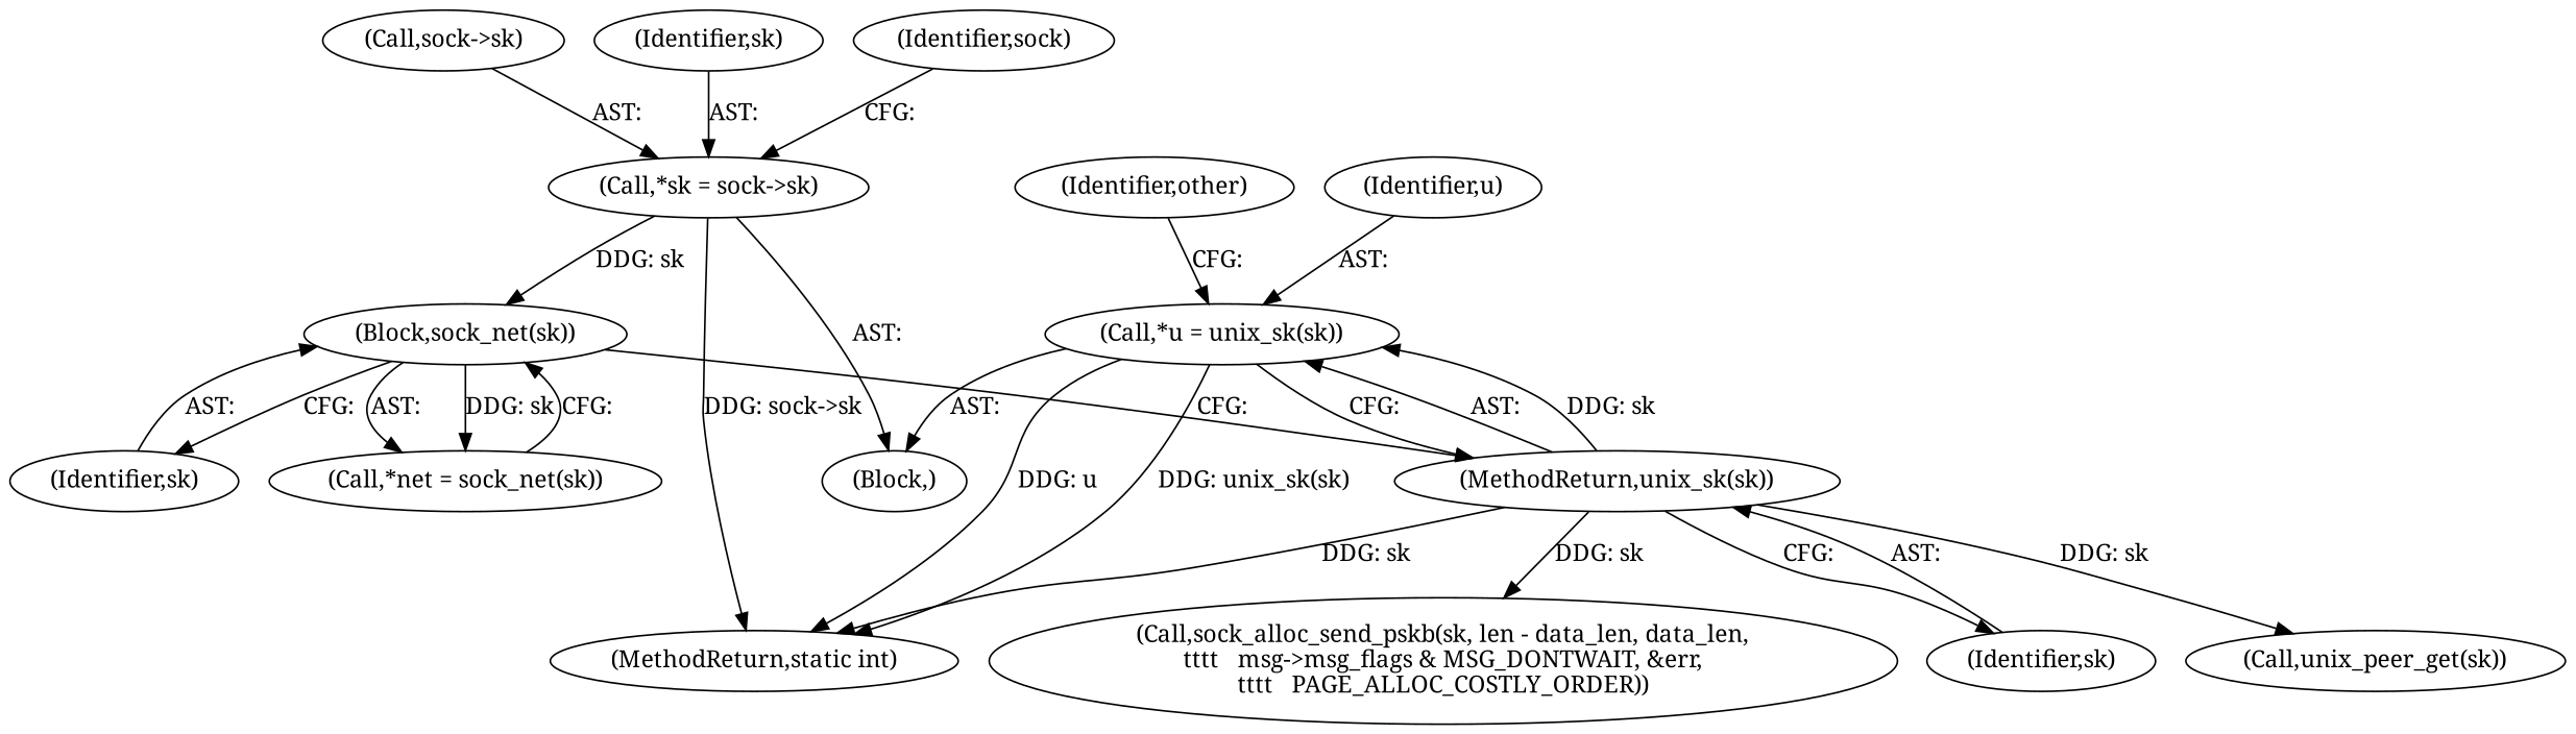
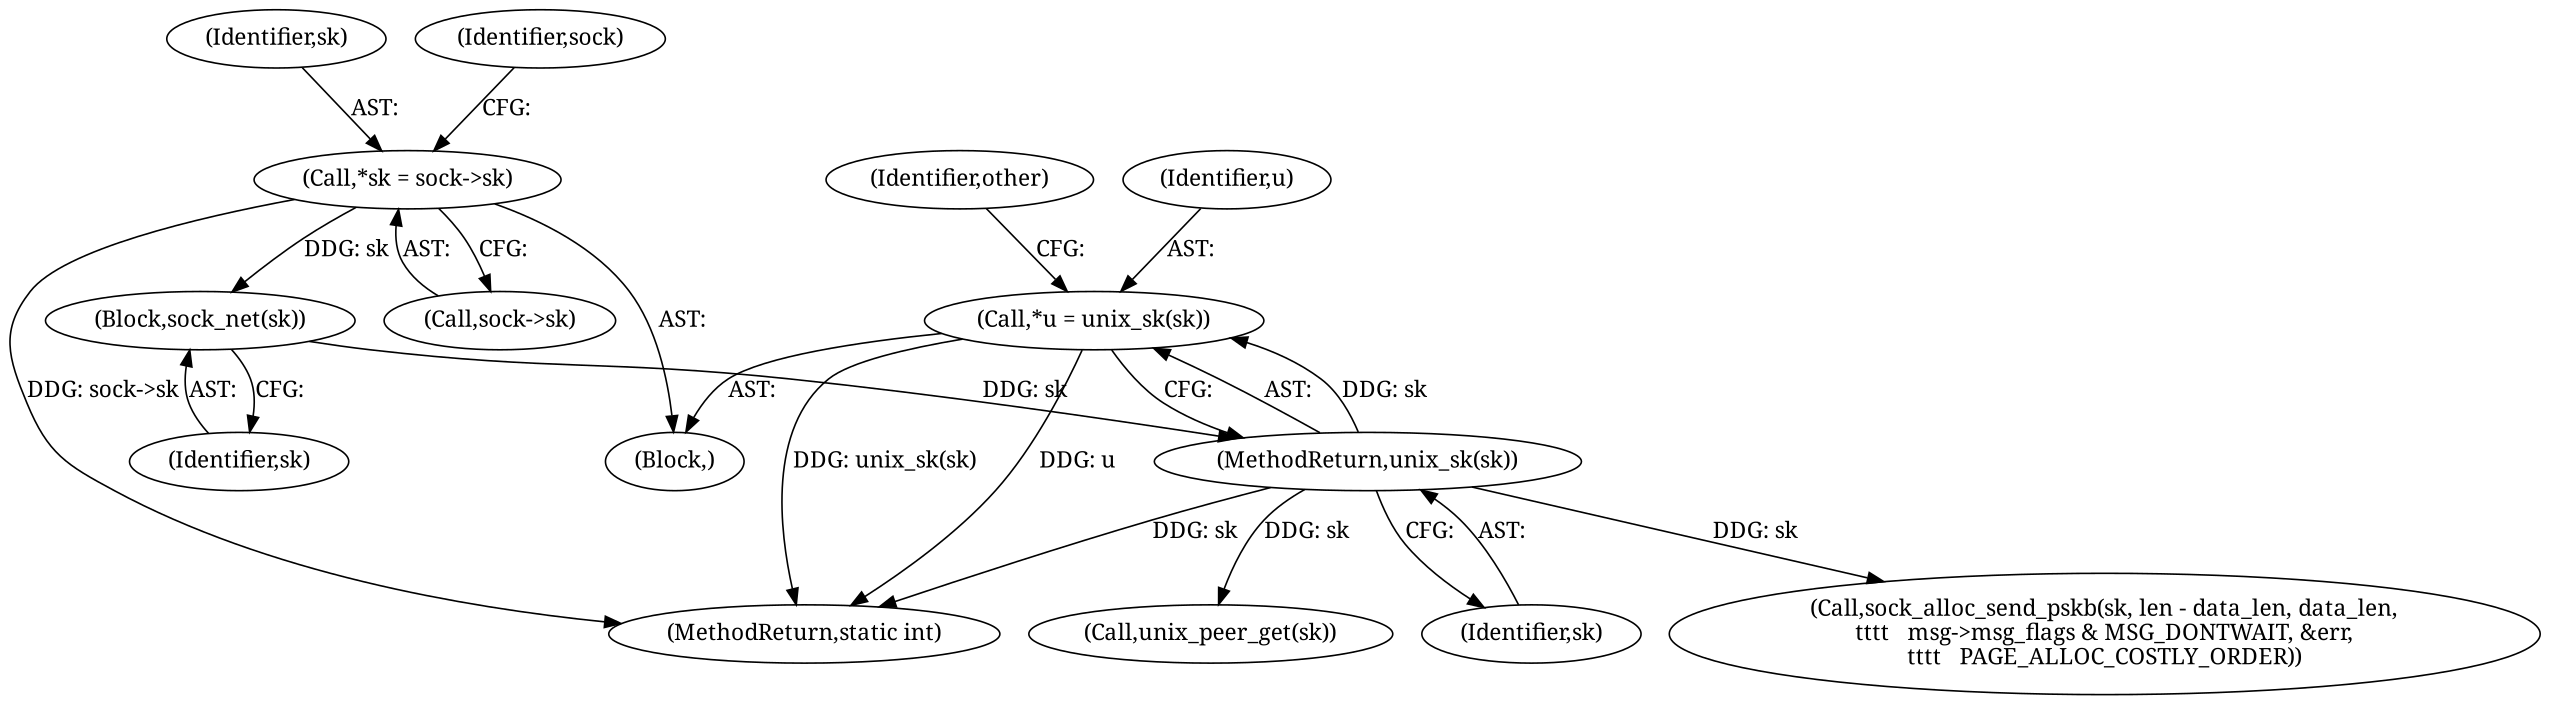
  digraph {
    fontname="Noto Serif"
    node [fontname="Noto Serif"]
    edge [fontname="Noto Serif"]
    n1 [label="(Call,*u = unix_sk(sk))"]
    n2 [label="(MethodReturn,unix_sk(sk))"]
    n3 [label="(MethodReturn,static int)"]
    n4 [label="(Block,)"]
    n5 [label="(Call,sock_alloc_send_pskb(sk, len - data_len, data_len,\n\t\t\t\t   msg->msg_flags & MSG_DONTWAIT, &err,\n\t\t\t\t   PAGE_ALLOC_COSTLY_ORDER))"]
    n6 [label="(Call,unix_peer_get(sk))"]
    n7 [label="(Identifier,sk)"]
    n8 [label="(Block,sock_net(sk))"]
-   n9 [label="(Call,*net = sock_net(sk))"]
    n10 [label="(Identifier,sk)"]
    n11 [label="(Call,*sk = sock->sk)"]
    n12 [label="(Call,sock->sk)"]
    n13 [label="(Identifier,sk)"]
    n14 [label="(Identifier,u)"]
    n15 [label="(Identifier,sock)"]
    n16 [label="(Identifier,other)"]
    n1 -> n2 [label="CFG: "]
    n1 -> n3 [label="DDG: u"]
    n1 -> n3 [label="DDG: unix_sk(sk)"]
    n1 -> n4 [label="AST: "]
    n2 -> n1 [label="AST: "]
    n2 -> n1 [label="DDG: sk"]
    n2 -> n3 [label="DDG: sk"]
    n2 -> n5 [label="DDG: sk"]
    n2 -> n6 [label="DDG: sk"]
    n2 -> n7 [label="CFG: "]
    n7 -> n2 [label="AST: "]
-   n8 -> n2 [label="CFG: "]
-   n8 -> n9 [label="AST: "]
-   n8 -> n9 [label="DDG: sk"]
+   n8 -> n2 [label="DDG: sk"]
    n8 -> n10 [label="CFG: "]
-   n9 -> n8 [label="CFG: "]
    n10 -> n8 [label="AST: "]
    n11 -> n3 [label="DDG: sock->sk"]
    n11 -> n4 [label="AST: "]
    n11 -> n8 [label="DDG: sk"]
+   n11 -> n12 [label="CFG: "]
    n12 -> n11 [label="AST: "]
    n13 -> n11 [label="AST: "]
    n14 -> n1 [label="AST: "]
    n15 -> n11 [label="CFG: "]
    n16 -> n1 [label="CFG: "]
  }
